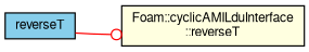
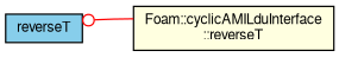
  digraph {
    rankdir=LR
    node [color=black fontname=FreeSans fontsize=10 shape=record style=filled]
    n1 [fillcolor=skyblue fontcolor=black height=0.2 label=reverseT width=0.4]
    n2 [height=0.2 label="Foam::cyclicAMILduInterface\l::reverseT" width=0.4 fillcolor=lightyellow]
-   n1 -> n2 [color=red fontname=FreeSans fontsize=10 labelfontname=FreeSans labelfontsize=10 style=solid arrowhead=odot]
+   n2 -> n1 [color=red fontname=FreeSans fontsize=10 labelfontname=FreeSans labelfontsize=10 style=solid arrowhead=odot]
  }
